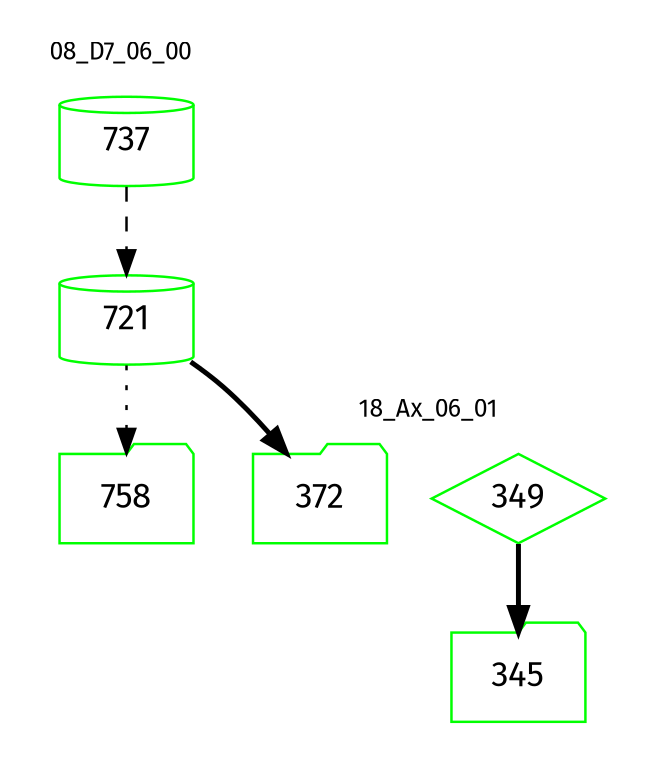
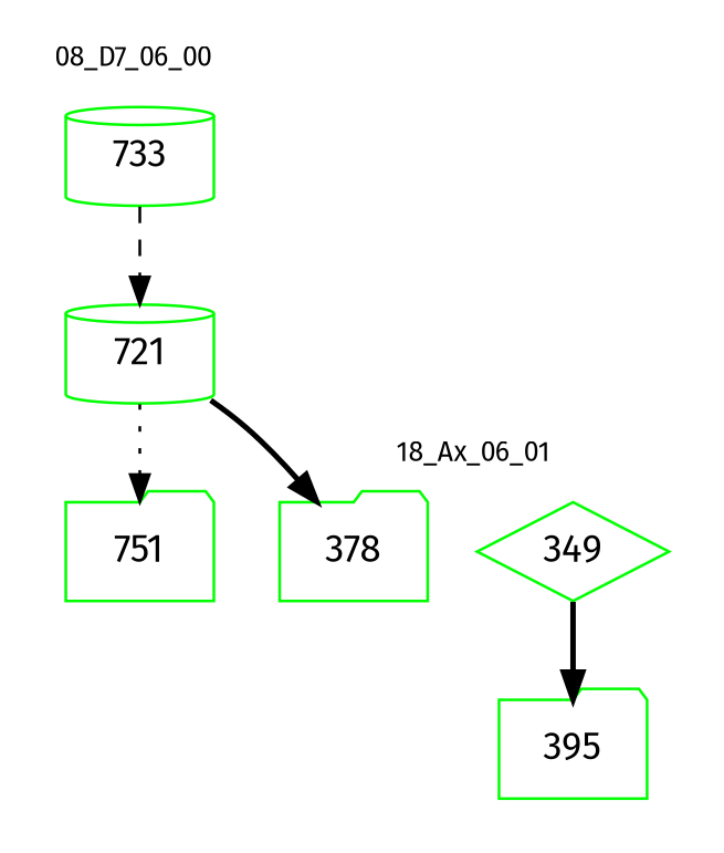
  digraph {
    fontname="Fira Sans"
    node [color=green fontname="Fira Sans" shape=folder]
    edge [color=black fontname="Fira Sans" style=bold]
    n1 [label=349 shape=diamond]
-   n2 [label=345]
-   n3 [label=372]
-   n4 [label=737 shape=cylinder]
+   n2 [label=395]
+   n3 [label=378]
+   n4 [label=733 shape=cylinder]
    n5 [label=721 shape=cylinder]
-   n6 [label=758]
+   n6 [label=751]
    subgraph cluster_1 {
      color=white
      fontsize=10
      label="18_Ax_06_01"
      n1
      n2
      n3
    }
    subgraph cluster_2 {
      color=white
      fontsize=10
      label="08_D7_06_00"
      n4
      n5
      n6
    }
    n1 -> n2
    n4 -> n5 [style=dashed]
    n5 -> n3
    n5 -> n6 [style=dotted]
  }
